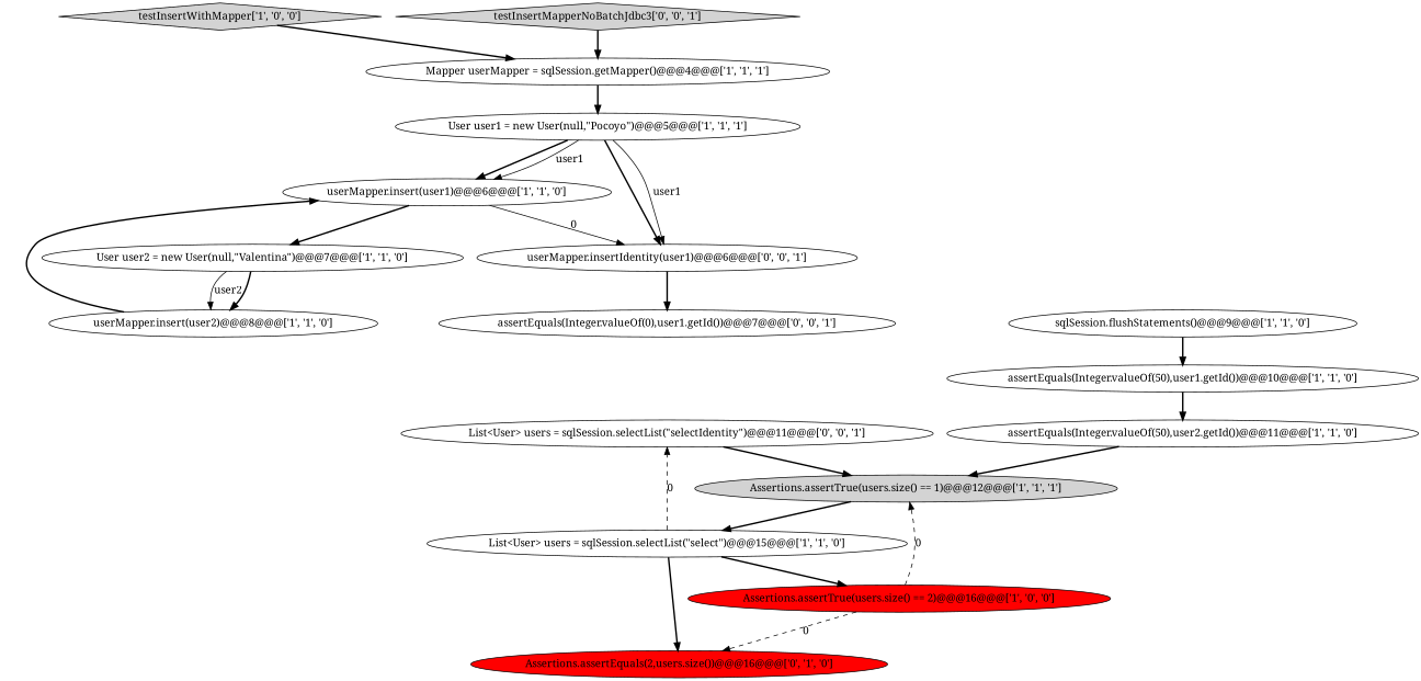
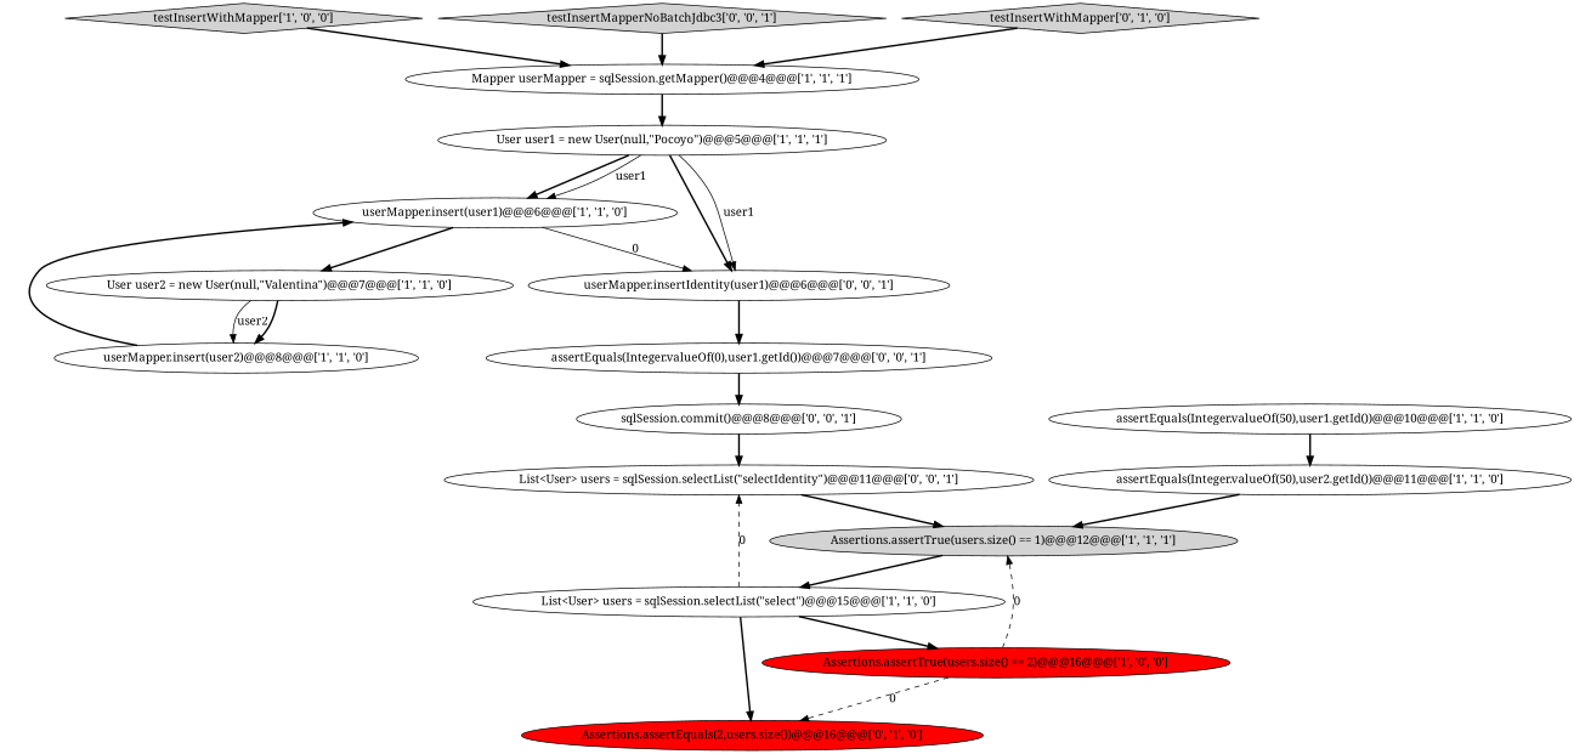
  digraph {
    fontname="Noto Serif"
    node [fillcolor=white fontname="Noto Serif" shape=ellipse style=filled]
    edge [fontname="Noto Serif" style=bold]
    n1 [fillcolor=lightgray label="testInsertWithMapper['1', '0', '0']" shape=diamond]
    n2 [label="Mapper userMapper = sqlSession.getMapper()@@@4@@@['1', '1', '1']"]
    n3 [label="User user1 = new User(null,\"Pocoyo\")@@@5@@@['1', '1', '1']"]
    n4 [label="User user2 = new User(null,\"Valentina\")@@@7@@@['1', '1', '0']"]
    n5 [label="userMapper.insert(user2)@@@8@@@['1', '1', '0']"]
    n6 [label="userMapper.insert(user1)@@@6@@@['1', '1', '0']"]
    n7 [label="userMapper.insertIdentity(user1)@@@6@@@['0', '0', '1']"]
    n8 [fillcolor=lightgray label="Assertions.assertTrue(users.size() == 1)@@@12@@@['1', '1', '1']"]
    n9 [label="List<User> users = sqlSession.selectList(\"select\")@@@15@@@['1', '1', '0']"]
    n10 [fillcolor=red label="Assertions.assertEquals(2,users.size())@@@16@@@['0', '1', '0']"]
    n11 [fillcolor=red label="Assertions.assertTrue(users.size() == 2)@@@16@@@['1', '0', '0']"]
    n12 [label="List<User> users = sqlSession.selectList(\"selectIdentity\")@@@11@@@['0', '0', '1']"]
    n13 [label="assertEquals(Integer.valueOf(0),user1.getId())@@@7@@@['0', '0', '1']"]
+   n14 [label="sqlSession.commit()@@@8@@@['0', '0', '1']"]
    n15 [fillcolor=lightgray label="testInsertMapperNoBatchJdbc3['0', '0', '1']" shape=diamond]
+   n16 [fillcolor=lightgray label="testInsertWithMapper['0', '1', '0']" shape=diamond]
    n17 [label="assertEquals(Integer.valueOf(50),user2.getId())@@@11@@@['1', '1', '0']"]
-   n18 [label="sqlSession.flushStatements()@@@9@@@['1', '1', '0']"]
    n19 [label="assertEquals(Integer.valueOf(50),user1.getId())@@@10@@@['1', '1', '0']"]
    n1 -> n2
    n2 -> n3
    n3 -> n6
    n3 -> n6 [label=user1 style=solid]
    n3 -> n7
    n3 -> n7 [label=user1 style=solid]
    n4 -> n5 [label=user2 style=solid]
    n4 -> n5
    n5 -> n6
    n6 -> n4
    n6 -> n7 [label=0 style=solid]
    n7 -> n13
    n8 -> n9
    n9 -> n10
    n9 -> n11
    n9 -> n12 [label=0 style=dashed]
    n11 -> n8 [label=0 style=dashed]
    n11 -> n10 [label=0 style=dashed]
    n12 -> n8
+   n13 -> n14
+   n14 -> n12
    n15 -> n2
+   n16 -> n2
    n17 -> n8
-   n18 -> n19
    n19 -> n17
  }
